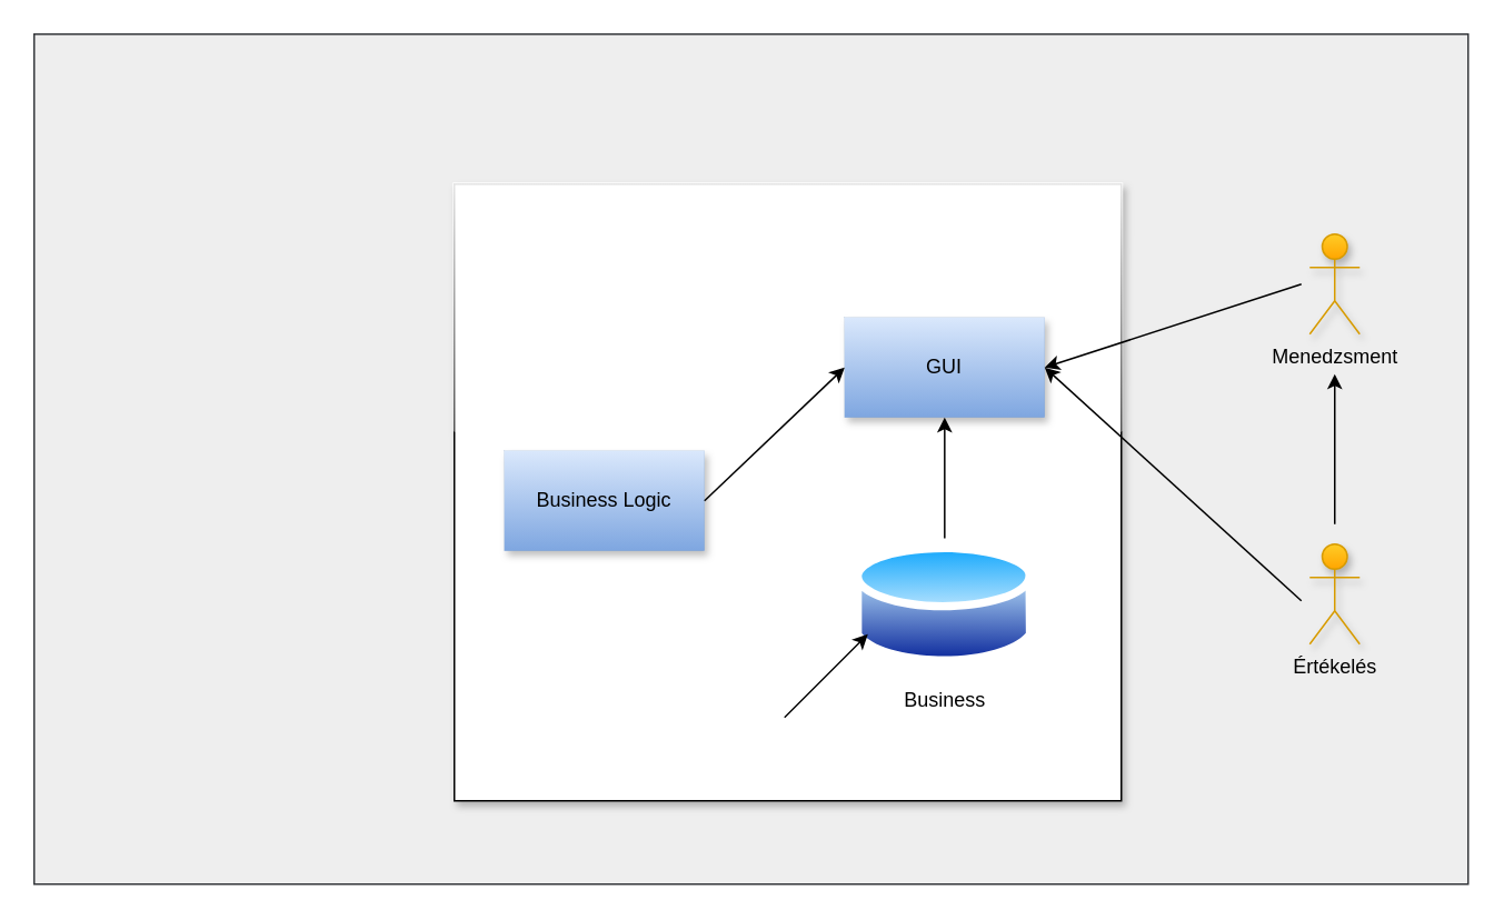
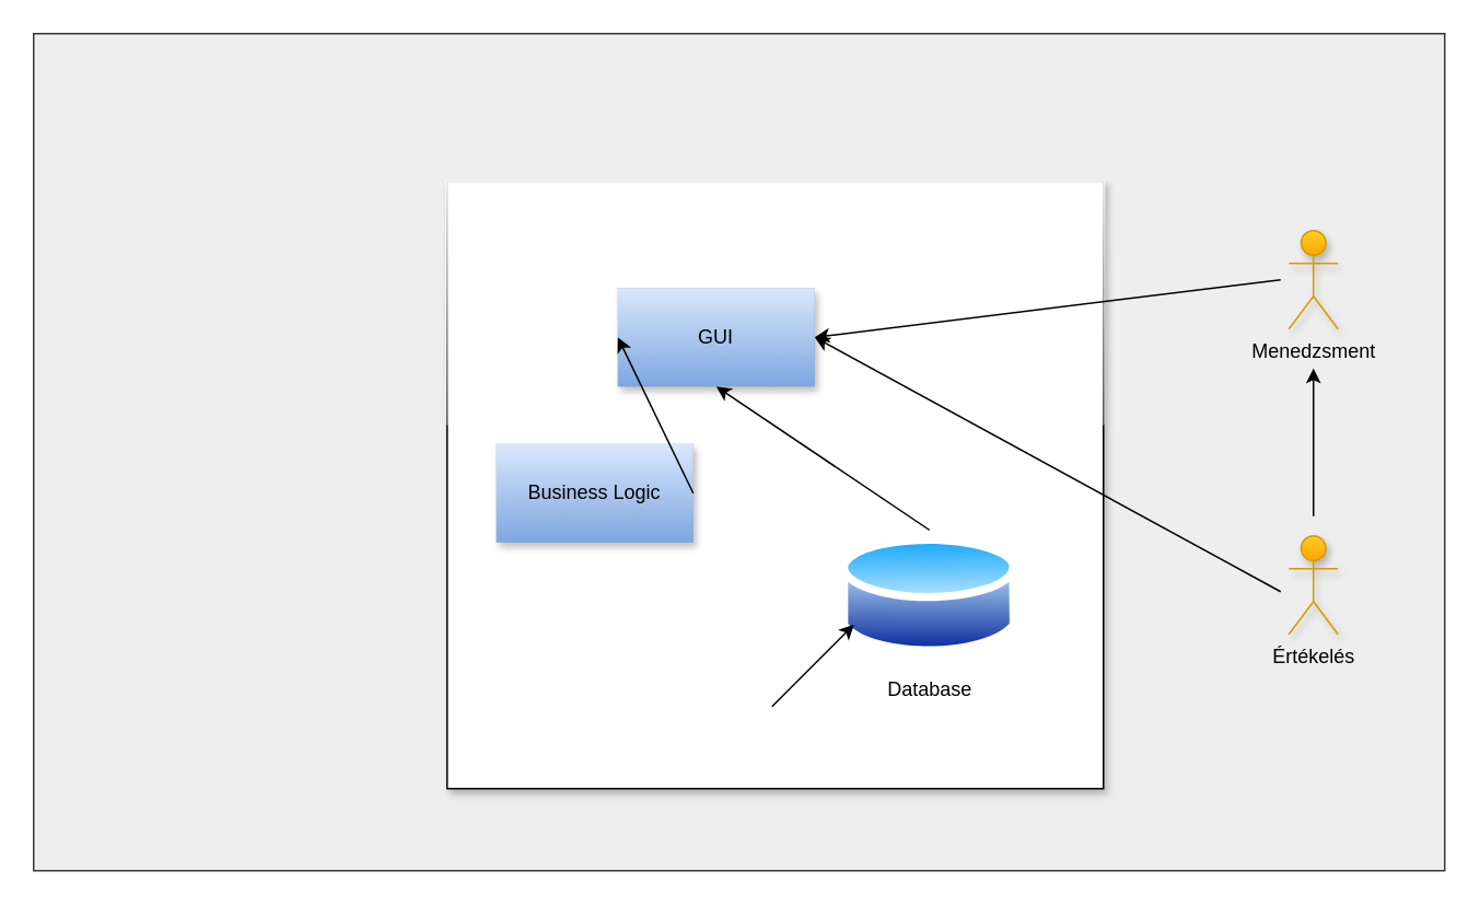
  <mxCell id="0" />
  <mxCell id="1" parent="0" />
  <mxCell id="2" value="" style="rounded=0;whiteSpace=wrap;html=1;fillColor=#eeeeee;strokeColor=#36393d;" vertex="1" parent="1"><mxGeometry x="20" y="20" width="860" height="510" as="geometry" /></mxCell>
  <mxCell id="3" value="" style="rounded=0;whiteSpace=wrap;html=1;shadow=1;glass=1;" vertex="1" parent="1"><mxGeometry x="272" y="110" width="400" height="370" as="geometry" /></mxCell>
- <mxCell id="4" value="GUI" style="rounded=0;whiteSpace=wrap;html=1;fillColor=#dae8fc;gradientColor=#7ea6e0;strokeColor=#6c8ebf;strokeWidth=0;shadow=1;" parent="1" vertex="1"><mxGeometry x="506.05" y="190" width="120" height="60" as="geometry" /></mxCell>
- <mxCell id="5" value="Business Logic" style="rounded=0;whiteSpace=wrap;html=1;fillColor=#dae8fc;gradientColor=#7ea6e0;strokeColor=#6c8ebf;strokeWidth=0;shadow=1;" parent="1" vertex="1"><mxGeometry x="302" y="270" width="120" height="60" as="geometry" /></mxCell>
- <mxCell id="6" value="Business" style="aspect=fixed;perimeter=ellipsePerimeter;html=1;align=center;shadow=0;dashed=0;spacingTop=3;image;image=img/lib/active_directory/database.svg;" vertex="1" parent="1"><mxGeometry x="512" y="322.5" width="108.11" height="80" as="geometry" /></mxCell>
+ <mxCell id="4" value="GUI" style="rounded=0;whiteSpace=wrap;html=1;fillColor=#dae8fc;gradientColor=#7ea6e0;strokeColor=#6c8ebf;strokeWidth=0;shadow=1;" parent="1" vertex="1"><mxGeometry x="376.05" y="175" width="120" height="60" as="geometry" /></mxCell>
+ <mxCell id="5" value="Business Logic" style="rounded=0;whiteSpace=wrap;html=1;fillColor=#dae8fc;gradientColor=#7ea6e0;strokeColor=#6c8ebf;strokeWidth=0;shadow=1;dashed=1;" parent="1" vertex="1"><mxGeometry x="302" y="270" width="120" height="60" as="geometry" /></mxCell>
+ <mxCell id="6" value="Database" style="aspect=fixed;perimeter=ellipsePerimeter;html=1;align=center;shadow=0;dashed=0;spacingTop=3;image;image=img/lib/active_directory/database.svg;" vertex="1" parent="1"><mxGeometry x="512" y="322.5" width="108.11" height="80" as="geometry" /></mxCell>
  <mxCell id="7" value="" style="endArrow=classic;html=1;rounded=0;exitX=1;exitY=0.5;exitDx=0;exitDy=0;entryX=0;entryY=0.5;entryDx=0;entryDy=0;" edge="1" parent="1" source="5" target="4"><mxGeometry width="50" height="50" relative="1" as="geometry"><mxPoint x="530" y="250" as="sourcePoint" /><mxPoint x="580" y="200" as="targetPoint" /></mxGeometry></mxCell>
  <mxCell id="8" value="" style="endArrow=classic;html=1;rounded=0;exitX=0.5;exitY=0;exitDx=0;exitDy=0;entryX=0.5;entryY=1;entryDx=0;entryDy=0;" edge="1" parent="1" source="6" target="4"><mxGeometry width="50" height="50" relative="1" as="geometry"><mxPoint x="530" y="250" as="sourcePoint" /><mxPoint x="600" y="290" as="targetPoint" /></mxGeometry></mxCell>
  <mxCell id="9" style="edgeStyle=orthogonalEdgeStyle;rounded=0;orthogonalLoop=1;jettySize=auto;html=1;" edge="1" parent="1"><mxGeometry relative="1" as="geometry"><mxPoint x="800" y="314" as="sourcePoint" /><mxPoint x="800" y="224" as="targetPoint" /></mxGeometry></mxCell>
  <mxCell id="10" value="Értékelés" style="shape=umlActor;verticalLabelPosition=bottom;verticalAlign=top;html=1;outlineConnect=0;fillColor=#ffcd28;gradientColor=#ffa500;strokeColor=#d79b00;shadow=1;strokeWidth=1;" vertex="1" parent="1"><mxGeometry x="785" y="326" width="30" height="60" as="geometry" /></mxCell>
  <mxCell id="11" value="Menedzsment" style="shape=umlActor;verticalLabelPosition=bottom;verticalAlign=top;html=1;outlineConnect=0;fillColor=#ffcd28;gradientColor=#ffa500;strokeColor=#d79b00;shadow=1;strokeWidth=1;" vertex="1" parent="1"><mxGeometry x="785" y="140" width="30" height="60" as="geometry" /></mxCell>
  <mxCell id="12" value="" style="endArrow=none;html=1;rounded=0;exitX=1;exitY=0.5;exitDx=0;exitDy=0;startArrow=classic;startFill=1;endFill=0;" edge="1" parent="1" source="4"><mxGeometry width="50" height="50" relative="1" as="geometry"><mxPoint x="950" y="280" as="sourcePoint" /><mxPoint x="780" y="360" as="targetPoint" /></mxGeometry></mxCell>
  <mxCell id="13" value="" style="endArrow=none;html=1;rounded=0;exitX=1;exitY=0.5;exitDx=0;exitDy=0;startArrow=classic;startFill=1;endFill=0;" edge="1" parent="1" source="4"><mxGeometry width="50" height="50" relative="1" as="geometry"><mxPoint x="640" y="220" as="sourcePoint" /><mxPoint x="780" y="170" as="targetPoint" /></mxGeometry></mxCell>
  <mxCell id="14" value="" style="endArrow=classic;html=1;rounded=0;" edge="1" parent="1"><mxGeometry width="50" height="50" relative="1" as="geometry"><mxPoint x="470" y="430" as="sourcePoint" /><mxPoint x="520" y="380" as="targetPoint" /></mxGeometry></mxCell>
